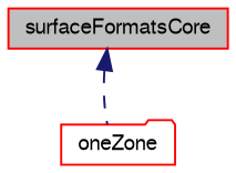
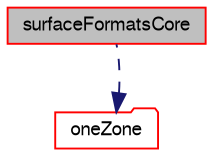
  digraph {
    rankdir=TB
    node [color=red fontname=FreeSans fontsize=10]
    n1 [fillcolor=grey75 fontcolor=black height=0.2 label=surfaceFormatsCore shape=box style=filled width=0.4]
    n2 [height=0.2 label=oneZone shape=folder width=0.4]
-   n1 -> n2 [color=midnightblue dir=back fontname=FreeSans fontsize=10 labelfontname=FreeSans labelfontsize=10 style=dashed]
+   n2 -> n1 [color=midnightblue dir=back fontname=FreeSans fontsize=10 labelfontname=FreeSans labelfontsize=10 style=dashed]
  }
